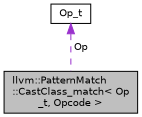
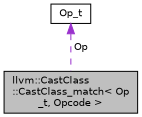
  digraph {
    node [color=black fontname=Helvetica fontsize=10 shape=box]
-   n1 [fillcolor=grey75 fontcolor=black height=0.2 label="llvm::PatternMatch\l::CastClass_match\< Op\l_t, Opcode \>" style=filled width=0.4]
+   n1 [fillcolor=grey75 fontcolor=black height=0.2 label="llvm::CastClass\l::CastClass_match\< Op\l_t, Opcode \>" style=filled width=0.4]
    n2 [height=0.2 label=Op_t width=0.4]
    n2 -> n1 [color=darkorchid3 dir=back fontname=Helvetica fontsize=10 label=" Op" labelfontname=Helvetica labelfontsize=10 style=dashed]
  }
